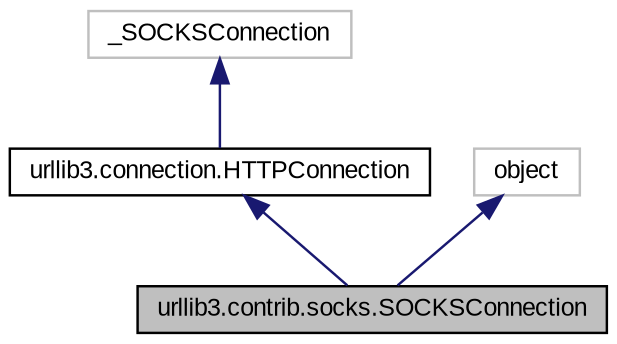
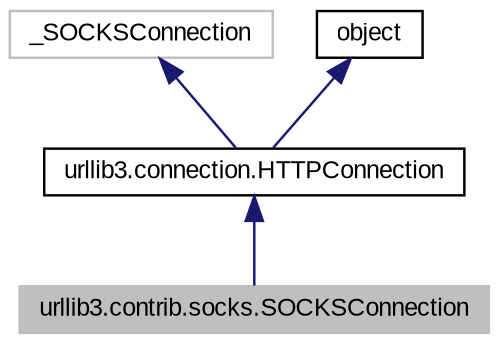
  digraph {
    fontname="Liberation Sans"
    node [color=black fillcolor=white fontname="Liberation Sans" fontsize=10 shape=record style=filled]
    edge [color=midnightblue dir=back fontname="Liberation Sans" fontsize=10 labelfontname=Helvetica labelfontsize=10 style=solid]
-   n1 [fillcolor=grey75 fontcolor=black height=0.2 label="urllib3.contrib.socks.SOCKSConnection" width=0.4]
+   n1 [color=grey75 fillcolor=grey75 fontcolor=black height=0.2 label="urllib3.contrib.socks.SOCKSConnection" width=0.4]
    n2 [height=0.2 label="urllib3.connection.HTTPConnection" width=0.4]
    n3 [color=grey75 height=0.2 label=_SOCKSConnection width=0.4]
-   n4 [color=grey75 height=0.2 label=object width=0.4]
+   n4 [height=0.2 label=object width=0.4]
    n2 -> n1
    n3 -> n2
-   n4 -> n1
+   n4 -> n2
  }
